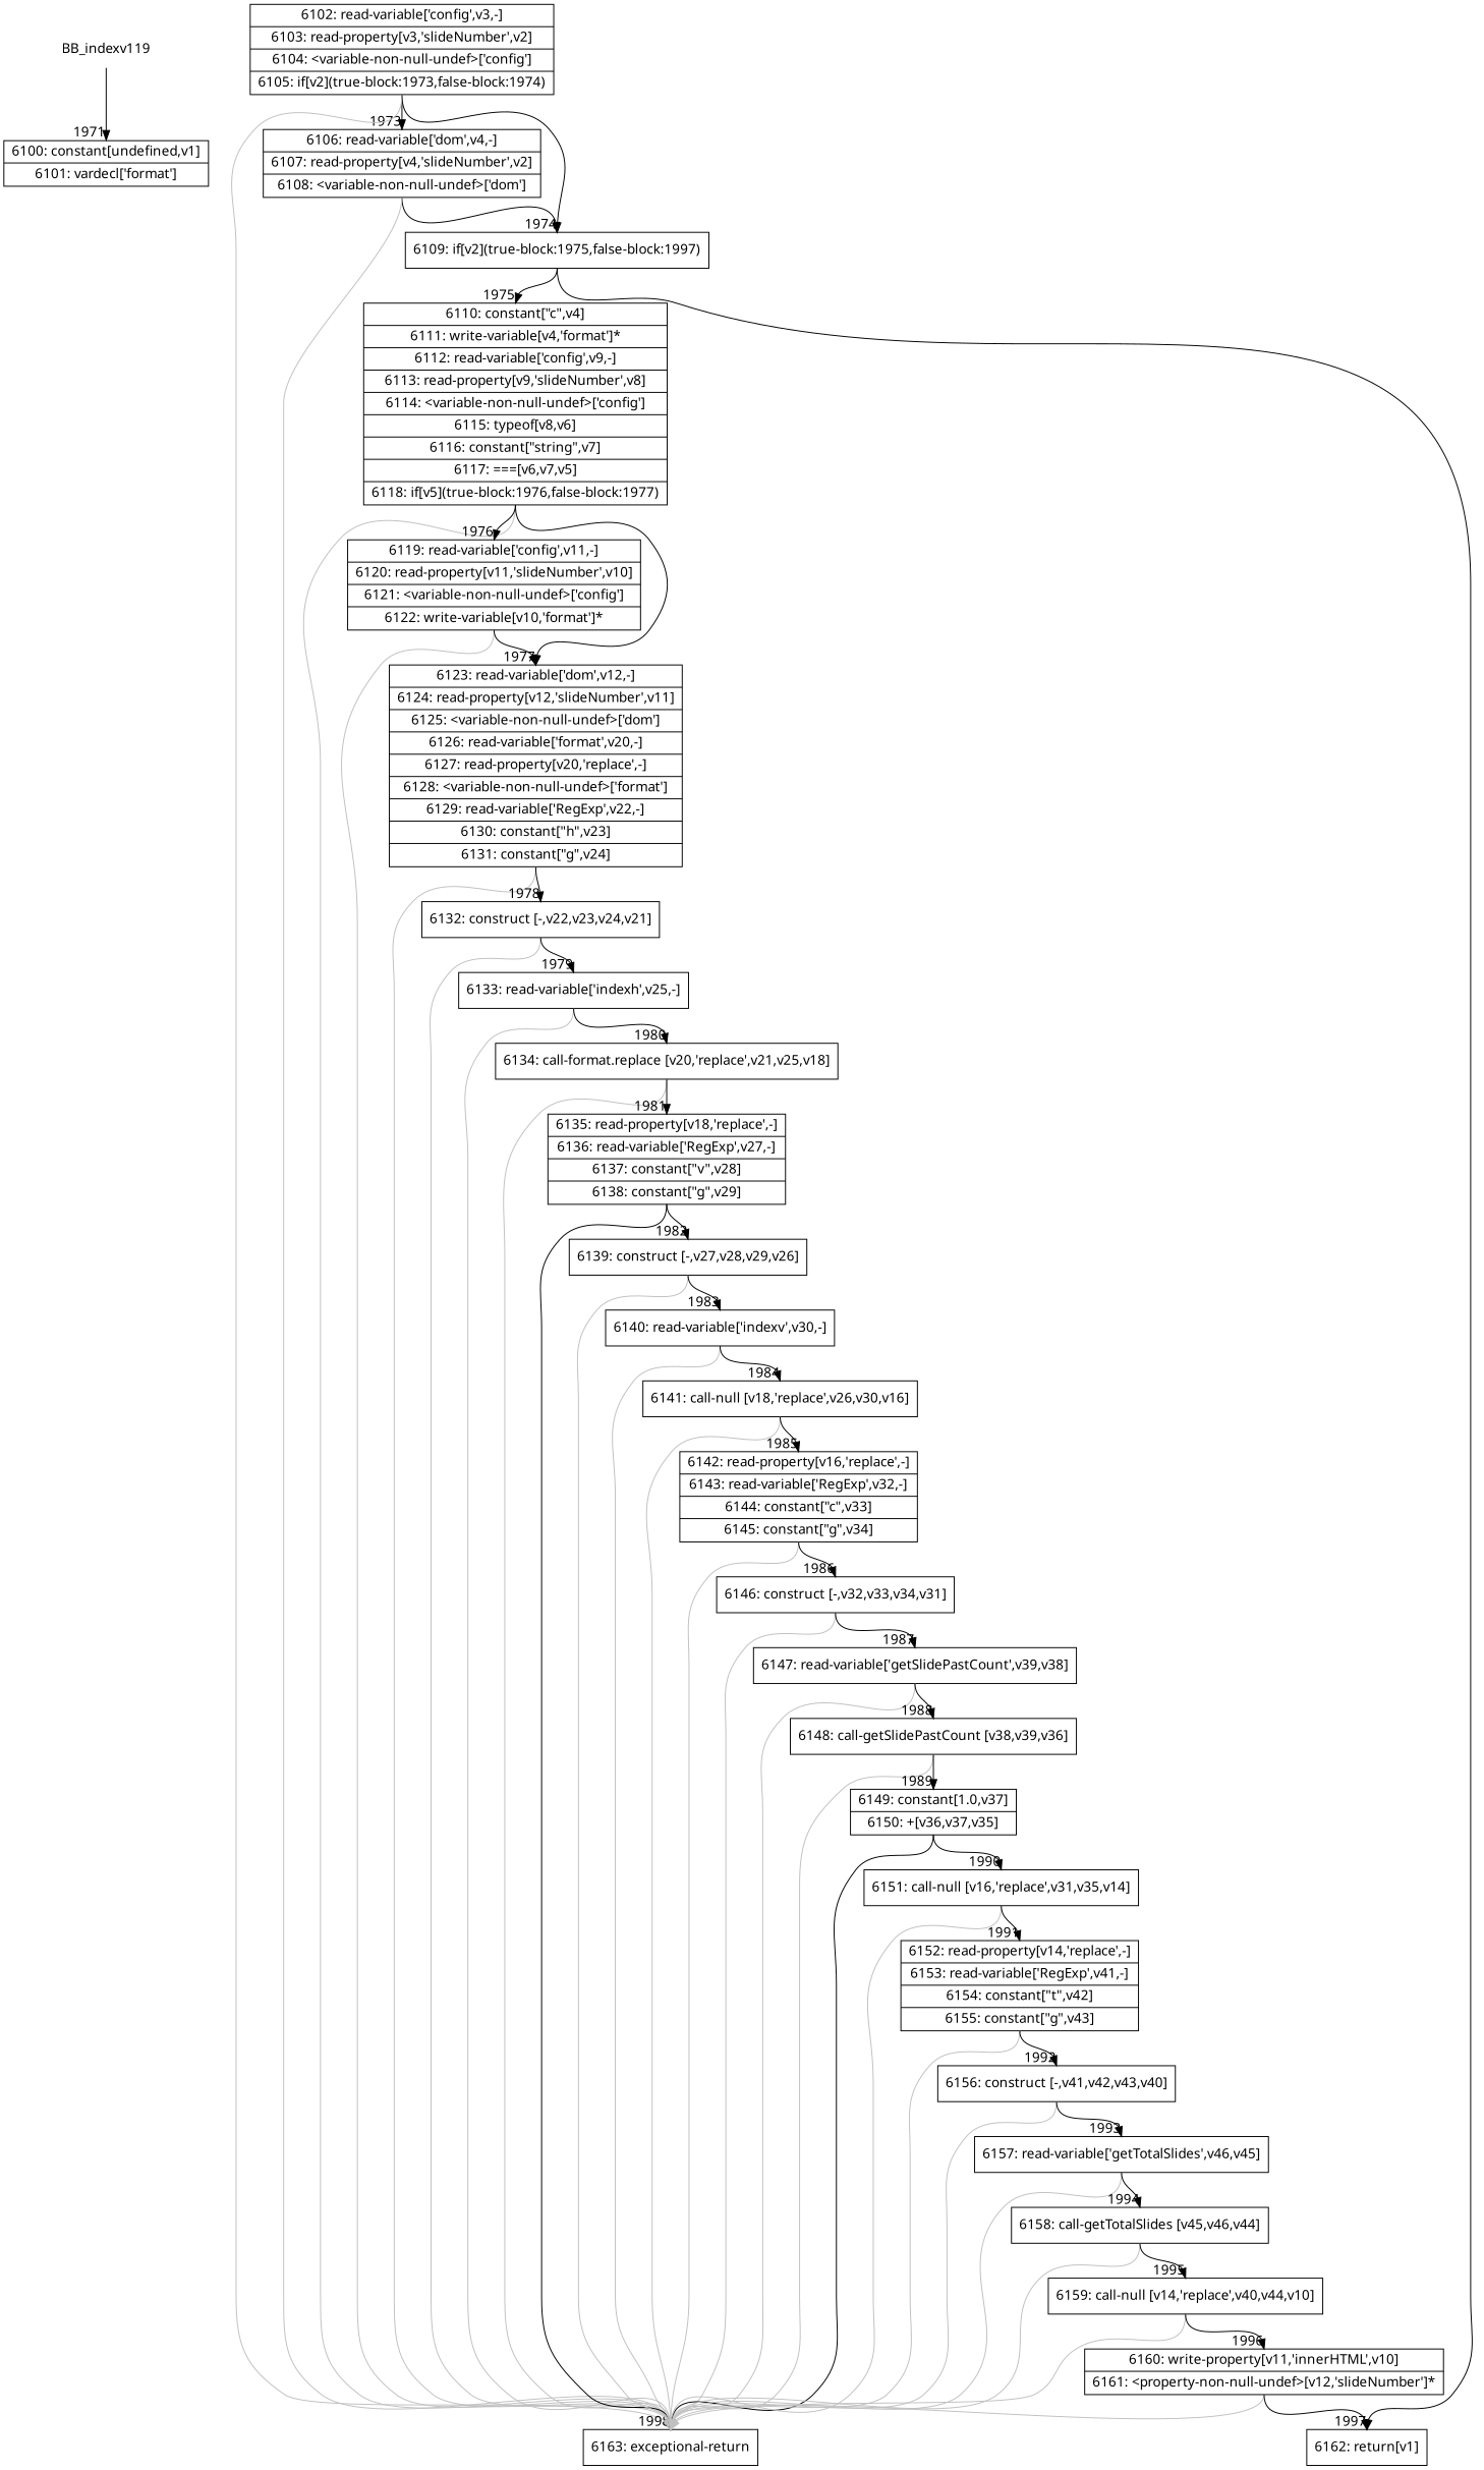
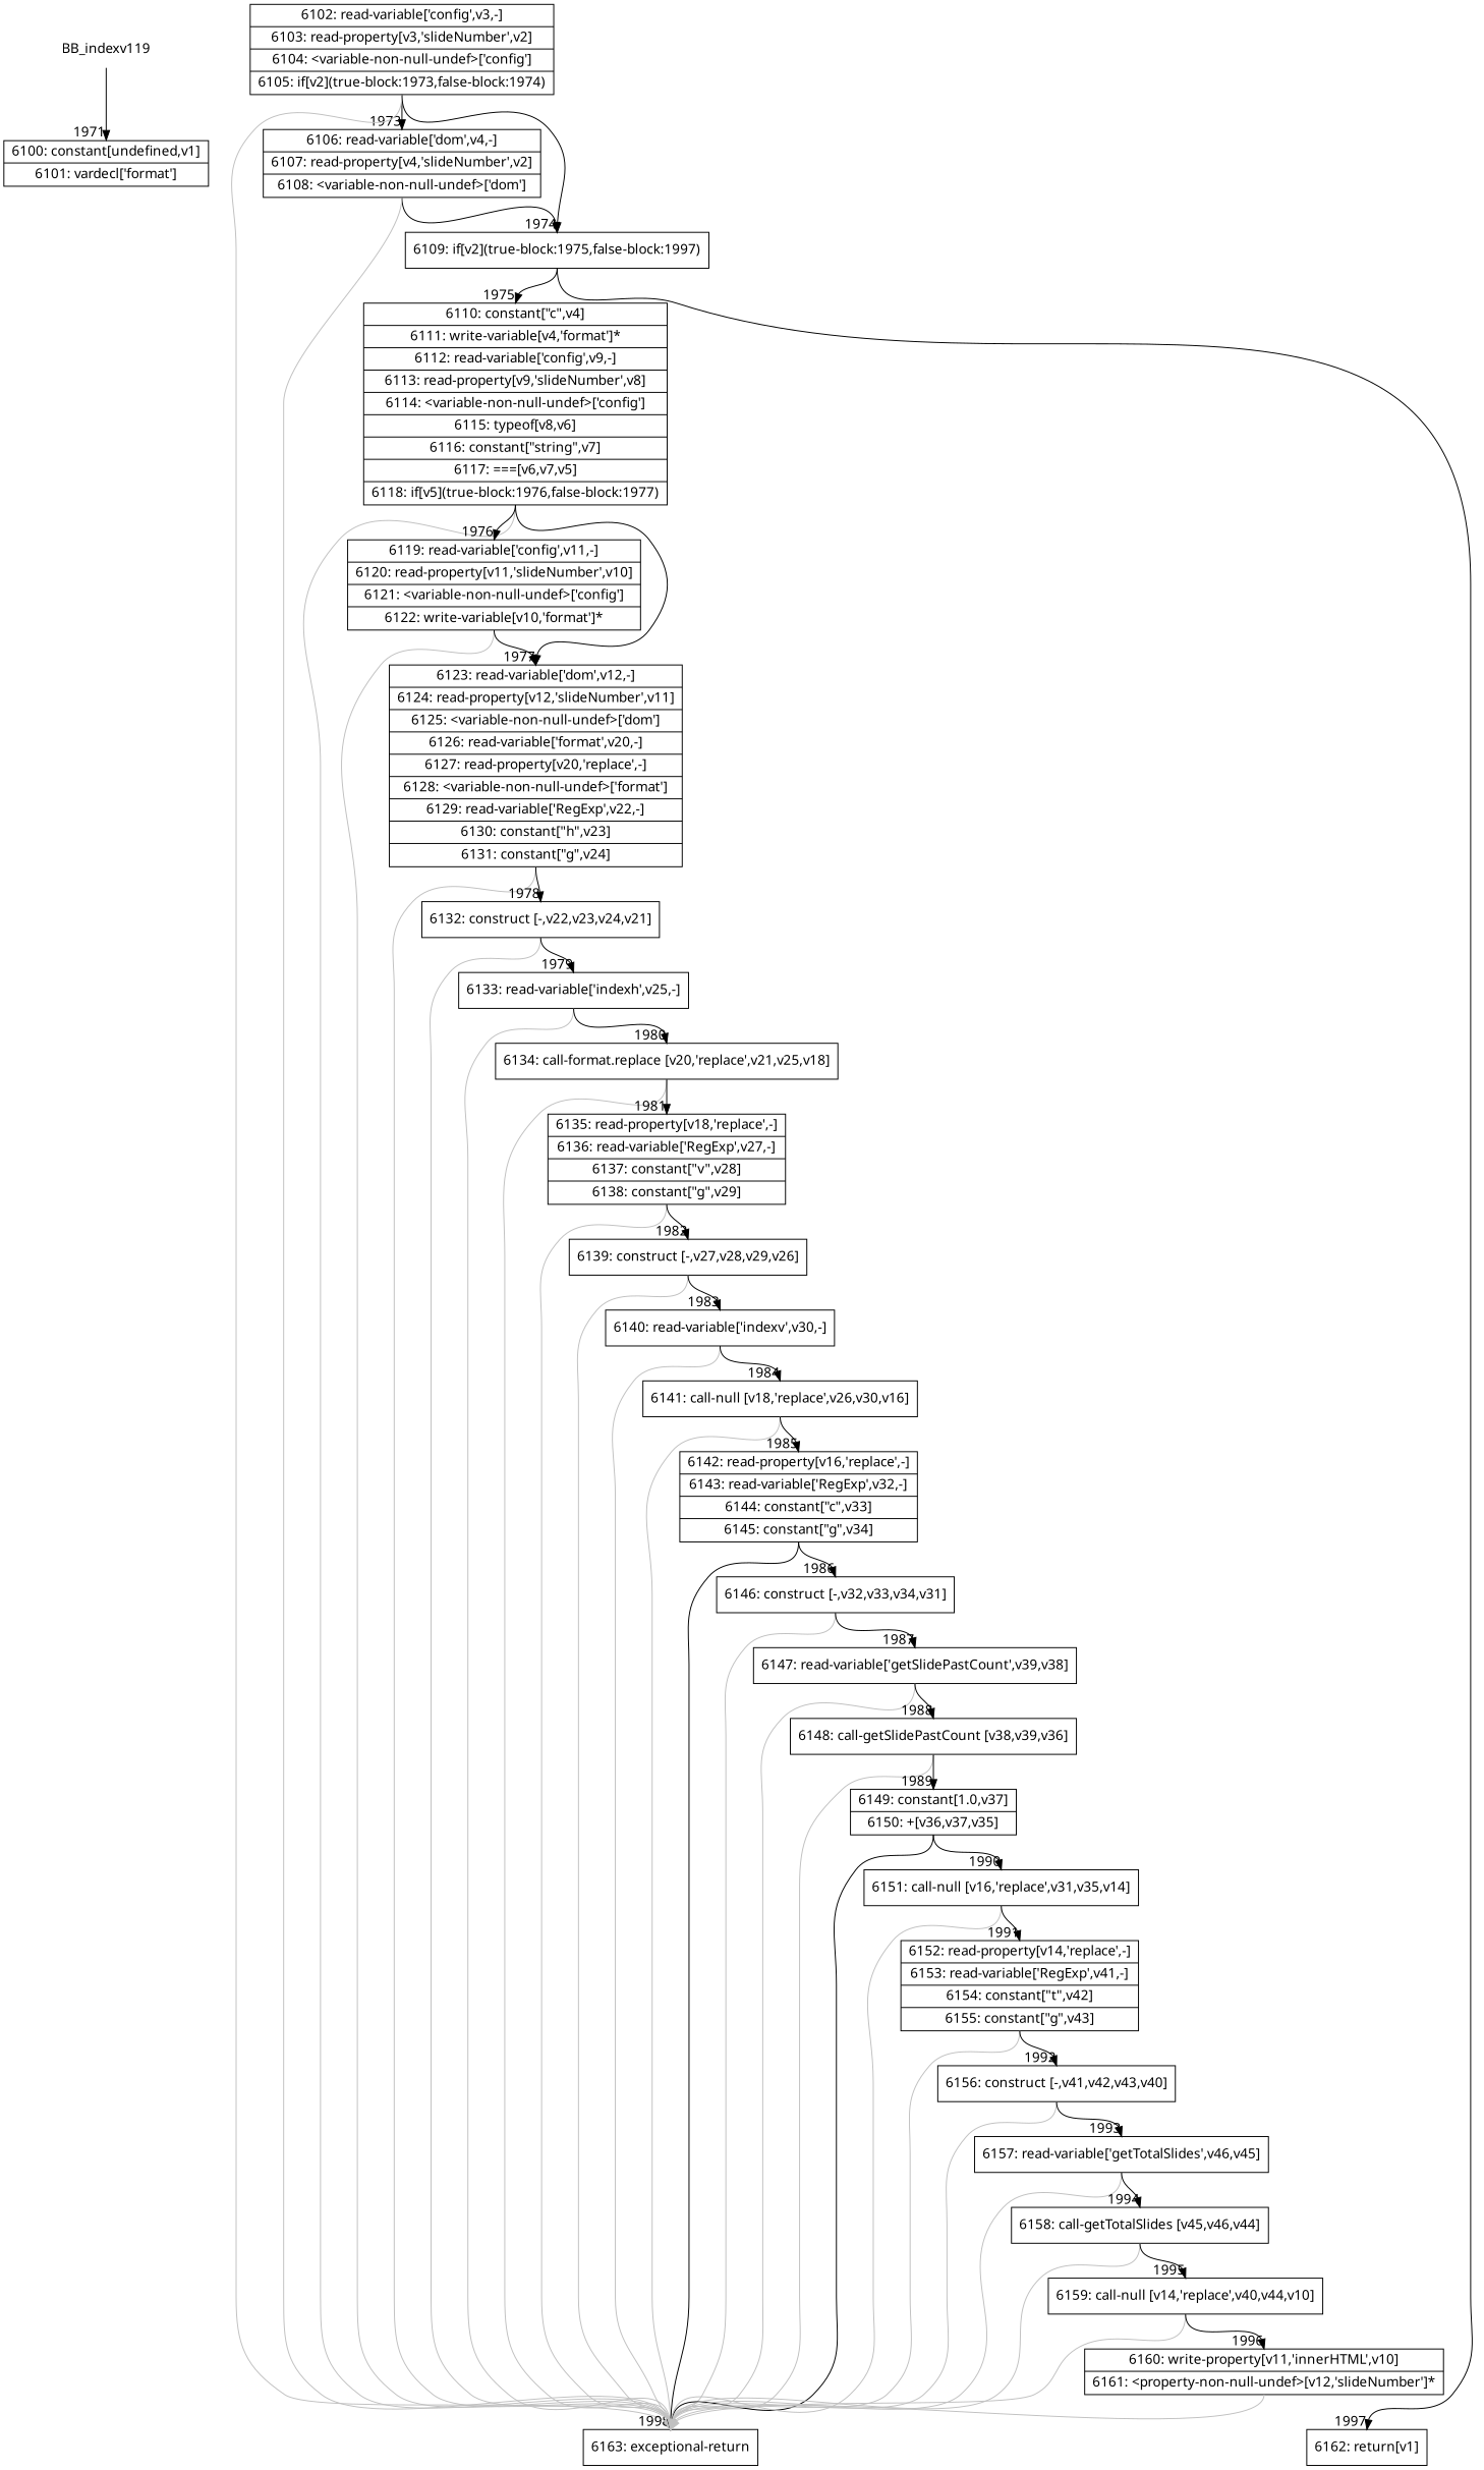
  digraph {
    fontname="Noto Sans"
    rankdir=TD
    node [fontname="Noto Sans" shape=record]
    edge [fontname="Noto Sans" headport=n tailport=s]
    n1 [label=BB_indexv119 shape=none]
    n2 [label="{6100: constant[undefined,v1]|6101: vardecl['format']}"]
    n3 [label="{6102: read-variable['config',v3,-]|6103: read-property[v3,'slideNumber',v2]|6104: \<variable-non-null-undef\>['config']|6105: if[v2](true-block:1973,false-block:1974)}"]
    n4 [label="{6109: if[v2](true-block:1975,false-block:1997)}"]
    n5 [label="{6106: read-variable['dom',v4,-]|6107: read-property[v4,'slideNumber',v2]|6108: \<variable-non-null-undef\>['dom']}"]
    n6 [label="{6163: exceptional-return}"]
    n7 [label="{6110: constant[\"c\",v4]|6111: write-variable[v4,'format']*|6112: read-variable['config',v9,-]|6113: read-property[v9,'slideNumber',v8]|6114: \<variable-non-null-undef\>['config']|6115: typeof[v8,v6]|6116: constant[\"string\",v7]|6117: ===[v6,v7,v5]|6118: if[v5](true-block:1976,false-block:1977)}"]
    n8 [label="{6162: return[v1]}"]
    n9 [label="{6119: read-variable['config',v11,-]|6120: read-property[v11,'slideNumber',v10]|6121: \<variable-non-null-undef\>['config']|6122: write-variable[v10,'format']*}"]
    n10 [label="{6123: read-variable['dom',v12,-]|6124: read-property[v12,'slideNumber',v11]|6125: \<variable-non-null-undef\>['dom']|6126: read-variable['format',v20,-]|6127: read-property[v20,'replace',-]|6128: \<variable-non-null-undef\>['format']|6129: read-variable['RegExp',v22,-]|6130: constant[\"h\",v23]|6131: constant[\"g\",v24]}"]
    n11 [label="{6132: construct [-,v22,v23,v24,v21]}"]
    n12 [label="{6133: read-variable['indexh',v25,-]}"]
    n13 [label="{6134: call-format.replace [v20,'replace',v21,v25,v18]}"]
    n14 [label="{6135: read-property[v18,'replace',-]|6136: read-variable['RegExp',v27,-]|6137: constant[\"v\",v28]|6138: constant[\"g\",v29]}"]
    n15 [label="{6139: construct [-,v27,v28,v29,v26]}"]
    n16 [label="{6140: read-variable['indexv',v30,-]}"]
    n17 [label="{6141: call-null [v18,'replace',v26,v30,v16]}"]
    n18 [label="{6142: read-property[v16,'replace',-]|6143: read-variable['RegExp',v32,-]|6144: constant[\"c\",v33]|6145: constant[\"g\",v34]}"]
    n19 [label="{6146: construct [-,v32,v33,v34,v31]}"]
    n20 [label="{6147: read-variable['getSlidePastCount',v39,v38]}"]
    n21 [label="{6148: call-getSlidePastCount [v38,v39,v36]}"]
    n22 [label="{6149: constant[1.0,v37]|6150: +[v36,v37,v35]}"]
    n23 [label="{6151: call-null [v16,'replace',v31,v35,v14]}"]
    n24 [label="{6152: read-property[v14,'replace',-]|6153: read-variable['RegExp',v41,-]|6154: constant[\"t\",v42]|6155: constant[\"g\",v43]}"]
    n25 [label="{6156: construct [-,v41,v42,v43,v40]}"]
    n26 [label="{6157: read-variable['getTotalSlides',v46,v45]}"]
    n27 [label="{6158: call-getTotalSlides [v45,v46,v44]}"]
    n28 [label="{6159: call-null [v14,'replace',v40,v44,v10]}"]
    n29 [label="{6160: write-property[v11,'innerHTML',v10]|6161: \<property-non-null-undef\>[v12,'slideNumber']*}"]
    n1 -> n2 [headlabel="    1971"]
    n3 -> n4 [headlabel="      1974"]
    n3 -> n5 [headlabel="      1973"]
    n3 -> n6 [color=gray headlabel="      1998"]
    n4 -> n7 [headlabel="      1975"]
    n4 -> n8 [headlabel="      1997"]
    n5 -> n4
    n5 -> n6 [color=gray]
    n7 -> n6 [color=gray]
    n7 -> n9 [headlabel="      1976"]
    n7 -> n10 [headlabel="      1977"]
    n9 -> n6 [color=gray]
    n9 -> n10
    n10 -> n6 [color=gray]
    n10 -> n11 [headlabel="      1978"]
    n11 -> n6 [color=gray]
    n11 -> n12 [headlabel="      1979"]
    n12 -> n6 [color=gray]
    n12 -> n13 [headlabel="      1980"]
    n13 -> n6 [color=gray]
    n13 -> n14 [headlabel="      1981"]
-   n14 -> n6 [color=black]
+   n14 -> n6 [color=gray]
    n14 -> n15 [headlabel="      1982"]
    n15 -> n6 [color=gray]
    n15 -> n16 [headlabel="      1983"]
    n16 -> n6 [color=gray]
    n16 -> n17 [headlabel="      1984"]
    n17 -> n6 [color=gray]
    n17 -> n18 [headlabel="      1985"]
-   n18 -> n6 [color=gray]
+   n18 -> n6 [color=black]
    n18 -> n19 [headlabel="      1986"]
    n19 -> n6 [color=gray]
    n19 -> n20 [headlabel="      1987"]
    n20 -> n6 [color=gray]
    n20 -> n21 [headlabel="      1988"]
    n21 -> n6 [color=gray]
    n21 -> n22 [headlabel="      1989"]
    n22 -> n6 [color=black]
    n22 -> n23 [headlabel="      1990"]
    n23 -> n6 [color=gray]
    n23 -> n24 [headlabel="      1991"]
    n24 -> n6 [color=gray]
    n24 -> n25 [headlabel="      1992"]
    n25 -> n6 [color=gray]
    n25 -> n26 [headlabel="      1993"]
    n26 -> n6 [color=gray]
    n26 -> n27 [headlabel="      1994"]
    n27 -> n6 [color=gray]
    n27 -> n28 [headlabel="      1995"]
    n28 -> n6 [color=gray]
    n28 -> n29 [headlabel="      1996"]
    n29 -> n6 [color=gray]
-   n29 -> n8
  }
